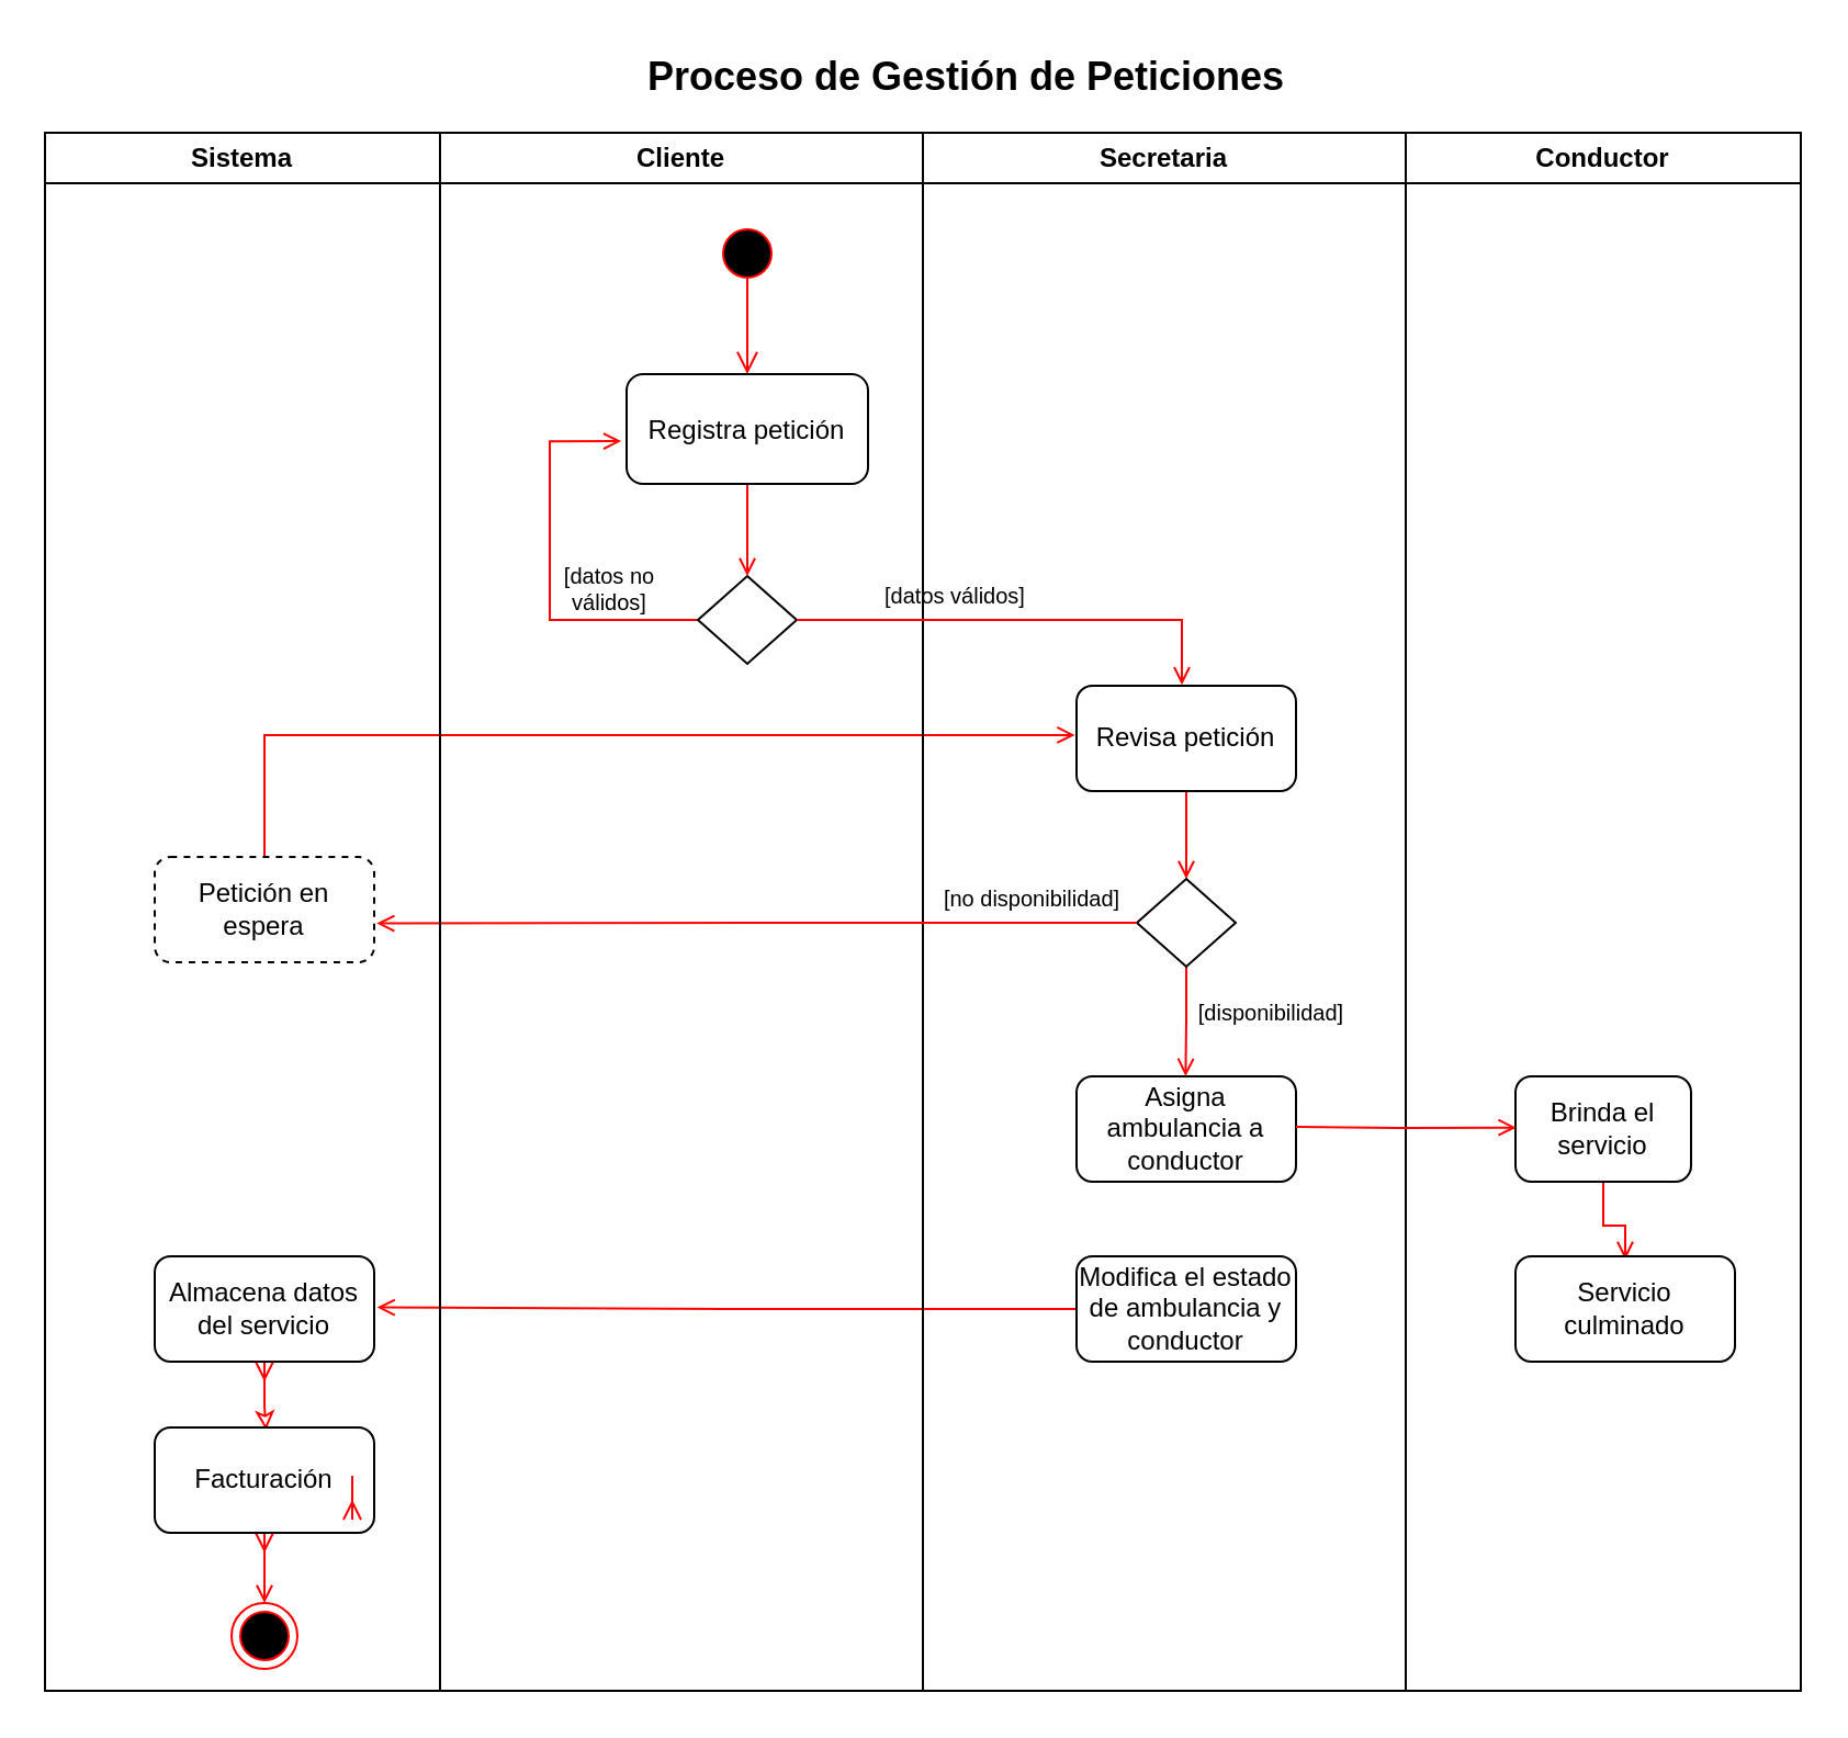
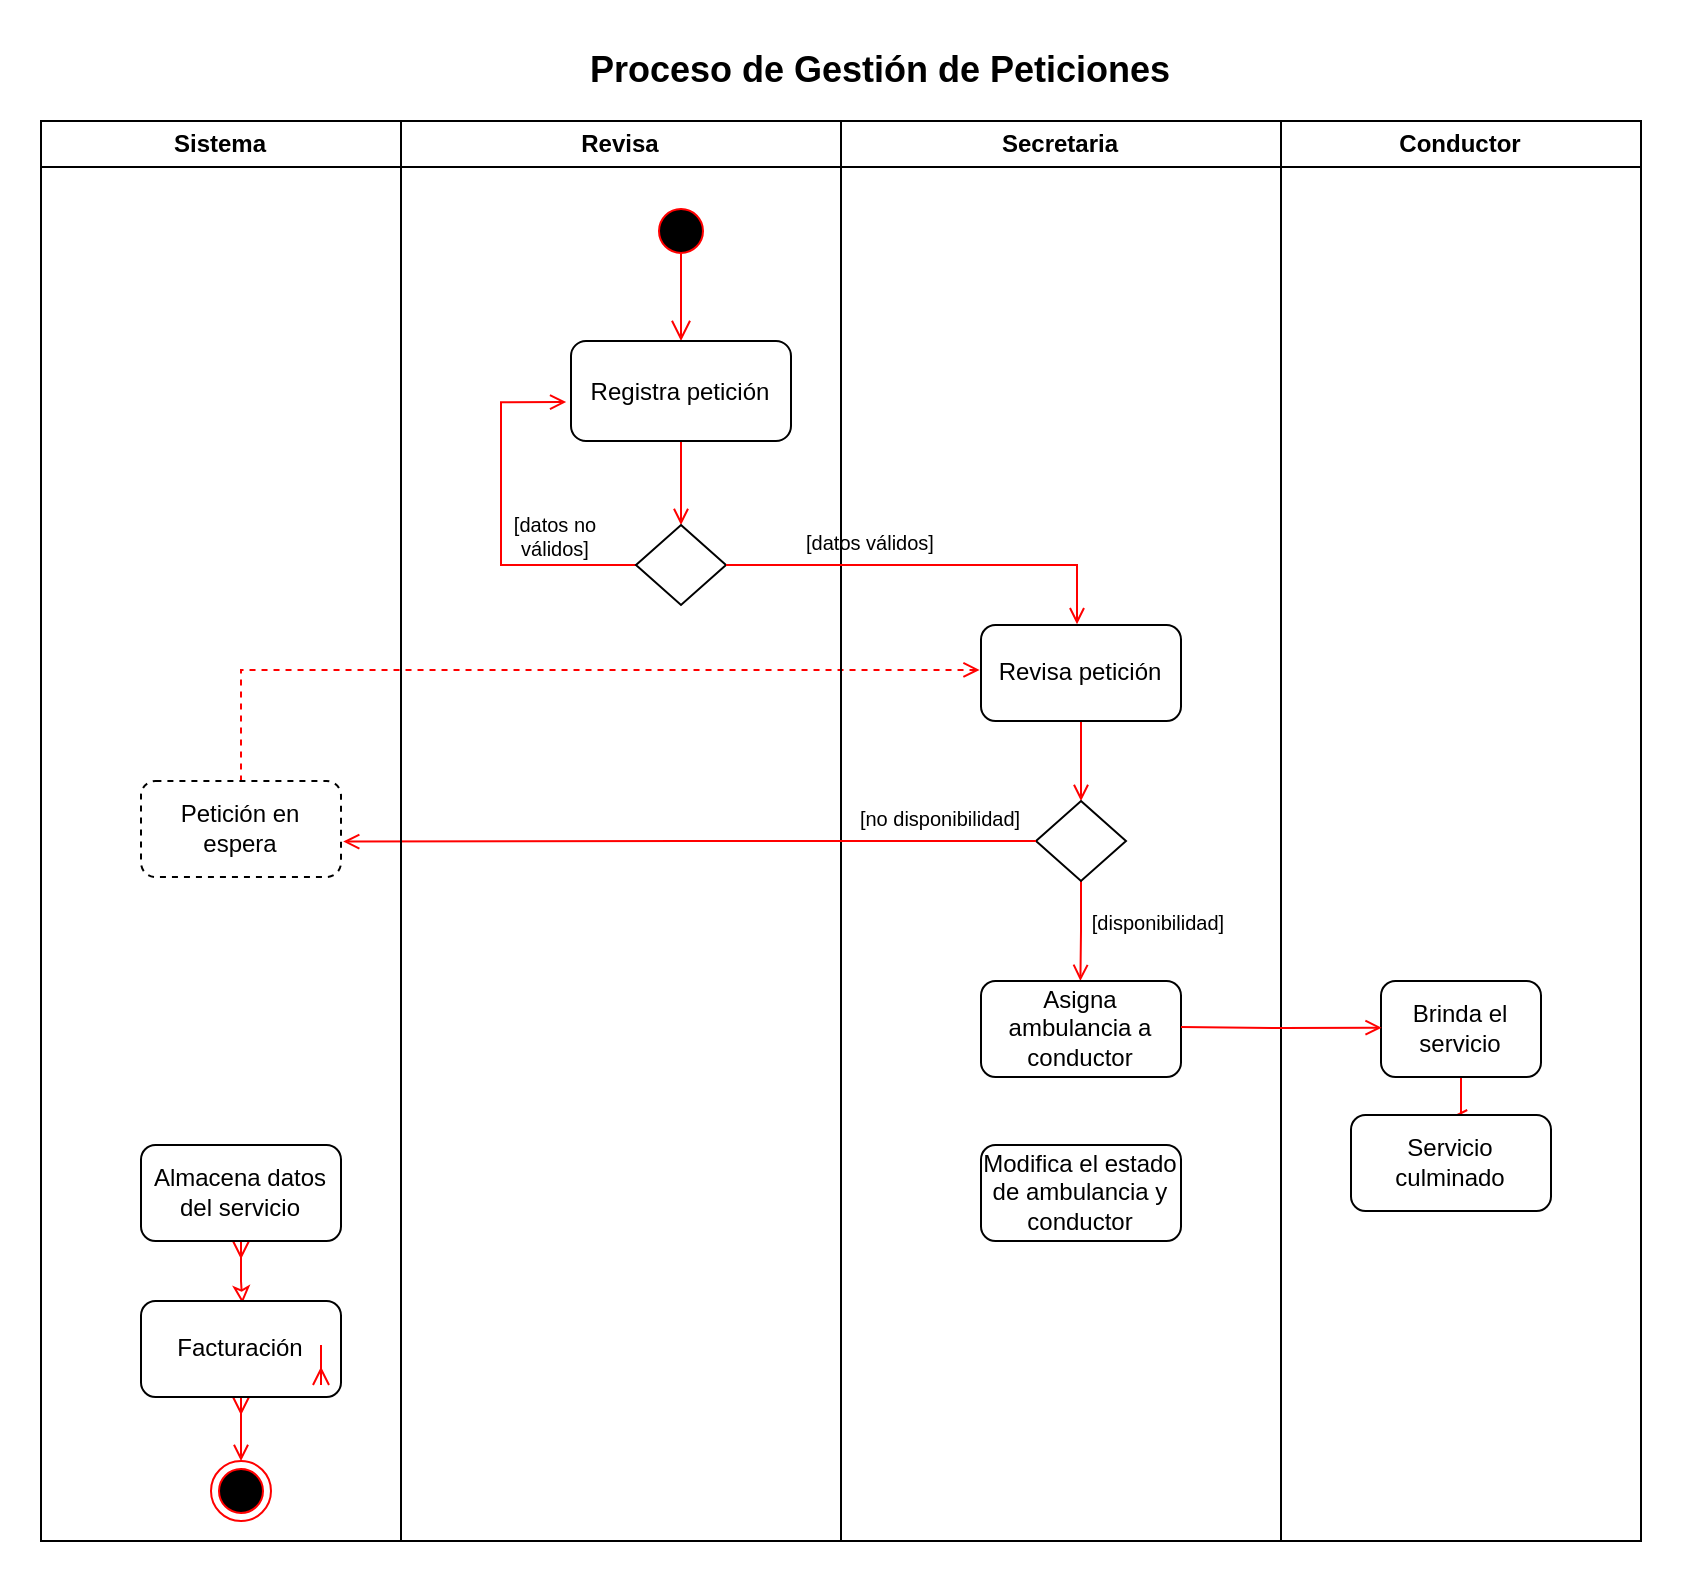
  <mxCell id="0" />
  <mxCell id="1" parent="0" />
- <mxCell id="2" style="edgeStyle=orthogonalEdgeStyle;rounded=0;orthogonalLoop=1;jettySize=auto;html=1;entryX=-0.007;entryY=0.468;entryDx=0;entryDy=0;entryPerimeter=0;fontSize=10;strokeColor=#FF0000;endArrow=open;endFill=0;exitX=0.5;exitY=0.005;exitDx=0;exitDy=0;exitPerimeter=0;" edge="1" parent="1" source="35" target="15"><mxGeometry relative="1" as="geometry"><mxPoint x="280" y="412" as="sourcePoint" /><Array as="points"><mxPoint x="120" y="335" /></Array></mxGeometry></mxCell>
- <mxCell id="3" style="edgeStyle=orthogonalEdgeStyle;rounded=0;orthogonalLoop=1;jettySize=auto;html=1;entryX=1.013;entryY=0.485;entryDx=0;entryDy=0;entryPerimeter=0;fontSize=10;strokeColor=#FF0000;endArrow=open;endFill=0;" edge="1" parent="1" source="21" target="34"><mxGeometry relative="1" as="geometry" /></mxCell>
- <mxCell id="4" value="Cliente" style="swimlane;whiteSpace=wrap" parent="1" vertex="1"><mxGeometry x="200" y="60" width="220" height="710" as="geometry" /></mxCell>
+ <mxCell id="2" style="edgeStyle=orthogonalEdgeStyle;rounded=0;orthogonalLoop=1;jettySize=auto;html=1;entryX=-0.007;entryY=0.468;entryDx=0;entryDy=0;entryPerimeter=0;fontSize=10;strokeColor=#FF0000;endArrow=open;endFill=0;exitX=0.5;exitY=0.005;exitDx=0;exitDy=0;exitPerimeter=0;dashed=1;" edge="1" parent="1" source="35" target="15"><mxGeometry relative="1" as="geometry"><mxPoint x="280" y="412" as="sourcePoint" /><Array as="points"><mxPoint x="120" y="335" /></Array></mxGeometry></mxCell>
+ <mxCell id="4" value="Revisa" style="swimlane;whiteSpace=wrap" parent="1" vertex="1"><mxGeometry x="200" y="60" width="220" height="710" as="geometry" /></mxCell>
  <mxCell id="5" value="" style="ellipse;shape=startState;fillColor=#000000;strokeColor=#ff0000;" parent="4" vertex="1"><mxGeometry x="125" y="40" width="30" height="30" as="geometry" /></mxCell>
  <mxCell id="6" value="" style="edgeStyle=elbowEdgeStyle;elbow=horizontal;verticalAlign=bottom;endArrow=open;endSize=8;strokeColor=#FF0000;endFill=1;rounded=0;exitX=0.5;exitY=0.882;exitDx=0;exitDy=0;exitPerimeter=0;" parent="4" source="5" target="8" edge="1"><mxGeometry x="40" y="20" as="geometry"><mxPoint x="55" y="90" as="targetPoint" /></mxGeometry></mxCell>
  <mxCell id="7" style="edgeStyle=orthogonalEdgeStyle;rounded=0;orthogonalLoop=1;jettySize=auto;html=1;entryX=0.5;entryY=0;entryDx=0;entryDy=0;fontSize=18;fillColor=#f8cecc;strokeColor=#FF0000;endArrow=open;endFill=0;" edge="1" parent="4" source="8" target="10"><mxGeometry relative="1" as="geometry" /></mxCell>
  <mxCell id="8" value="Registra petición" style="rounded=1;" parent="4" vertex="1"><mxGeometry x="85" y="110" width="110" height="50" as="geometry" /></mxCell>
  <mxCell id="9" style="edgeStyle=orthogonalEdgeStyle;rounded=0;orthogonalLoop=1;jettySize=auto;html=1;fontSize=18;strokeColor=#FF0000;entryX=-0.022;entryY=0.611;entryDx=0;entryDy=0;entryPerimeter=0;exitX=0;exitY=0.5;exitDx=0;exitDy=0;endArrow=open;endFill=0;" edge="1" parent="4" source="10" target="8"><mxGeometry relative="1" as="geometry"><mxPoint x="95" y="322" as="targetPoint" /><Array as="points"><mxPoint x="50" y="222" /><mxPoint x="50" y="141" /></Array></mxGeometry></mxCell>
  <mxCell id="10" value="" style="rhombus;" parent="4" vertex="1"><mxGeometry x="117.5" y="202" width="45" height="40" as="geometry" /></mxCell>
  <mxCell id="11" value="[datos no&lt;br&gt;válidos]" style="text;html=1;strokeColor=none;fillColor=none;align=center;verticalAlign=middle;whiteSpace=wrap;rounded=0;fontSize=10;" vertex="1" parent="4"><mxGeometry x="45" y="199" width="65" height="18" as="geometry" /></mxCell>
  <mxCell id="12" value="[datos válidos]" style="text;html=1;strokeColor=none;fillColor=none;align=center;verticalAlign=middle;whiteSpace=wrap;rounded=0;fontSize=10;" vertex="1" parent="4"><mxGeometry x="195" y="202" width="80" height="18" as="geometry" /></mxCell>
  <mxCell id="13" value="Secretaria" style="swimlane;whiteSpace=wrap" parent="1" vertex="1"><mxGeometry x="420" y="60" width="220" height="710" as="geometry" /></mxCell>
  <mxCell id="14" style="edgeStyle=orthogonalEdgeStyle;rounded=0;orthogonalLoop=1;jettySize=auto;html=1;entryX=0.5;entryY=0;entryDx=0;entryDy=0;fontSize=10;strokeColor=#FF0000;endArrow=open;endFill=0;" edge="1" parent="13" source="15" target="17"><mxGeometry relative="1" as="geometry" /></mxCell>
  <mxCell id="15" value="Revisa petición" style="rounded=1;whiteSpace=wrap;html=1;fontSize=12;fillColor=default;" vertex="1" parent="13"><mxGeometry x="70" y="252" width="100" height="48" as="geometry" /></mxCell>
  <mxCell id="16" style="edgeStyle=orthogonalEdgeStyle;rounded=0;orthogonalLoop=1;jettySize=auto;html=1;entryX=0.497;entryY=0;entryDx=0;entryDy=0;entryPerimeter=0;fontSize=10;strokeColor=#FF0000;endArrow=open;endFill=0;" edge="1" parent="13" source="17" target="20"><mxGeometry relative="1" as="geometry" /></mxCell>
  <mxCell id="17" value="" style="rhombus;" vertex="1" parent="13"><mxGeometry x="97.5" y="340" width="45" height="40" as="geometry" /></mxCell>
  <mxCell id="18" value="[no disponibilidad]" style="text;html=1;strokeColor=none;fillColor=none;align=center;verticalAlign=middle;whiteSpace=wrap;rounded=0;fontSize=10;" vertex="1" parent="13"><mxGeometry x="-20" y="340" width="140" height="18" as="geometry" /></mxCell>
  <mxCell id="19" value="[disponibilidad]" style="text;html=1;strokeColor=none;fillColor=none;align=center;verticalAlign=middle;whiteSpace=wrap;rounded=0;fontSize=10;" vertex="1" parent="13"><mxGeometry x="100" y="392" width="117.5" height="18" as="geometry" /></mxCell>
  <mxCell id="20" value="Asigna ambulancia a conductor" style="rounded=1;whiteSpace=wrap;html=1;fontSize=12;fillColor=default;" vertex="1" parent="13"><mxGeometry x="70" y="430" width="100" height="48" as="geometry" /></mxCell>
  <mxCell id="21" value="Modifica el estado de ambulancia y conductor" style="rounded=1;whiteSpace=wrap;html=1;fontSize=12;fillColor=default;" vertex="1" parent="13"><mxGeometry x="70" y="512" width="100" height="48" as="geometry" /></mxCell>
  <mxCell id="22" value="&lt;font style=&quot;font-size: 18px&quot;&gt;Proceso de Gestión de Peticiones&lt;/font&gt;" style="text;html=1;strokeColor=none;fillColor=none;align=center;verticalAlign=middle;whiteSpace=wrap;rounded=0;fontStyle=1" vertex="1" parent="1"><mxGeometry x="280" y="20" width="320" height="30" as="geometry" /></mxCell>
  <mxCell id="23" style="edgeStyle=orthogonalEdgeStyle;rounded=0;orthogonalLoop=1;jettySize=auto;html=1;fontSize=18;strokeColor=#FF0000;exitX=1;exitY=0.5;exitDx=0;exitDy=0;entryX=0.48;entryY=-0.008;entryDx=0;entryDy=0;entryPerimeter=0;endArrow=open;endFill=0;" edge="1" parent="1" source="10" target="15"><mxGeometry relative="1" as="geometry"><mxPoint x="450" y="272" as="targetPoint" /><Array as="points"><mxPoint x="538" y="282" /></Array></mxGeometry></mxCell>
  <mxCell id="24" value="Conductor" style="swimlane;whiteSpace=wrap" vertex="1" parent="1"><mxGeometry x="640" y="60" width="180" height="710" as="geometry" /></mxCell>
  <mxCell id="25" style="edgeStyle=orthogonalEdgeStyle;rounded=0;orthogonalLoop=1;jettySize=auto;html=1;entryX=0.5;entryY=0.031;entryDx=0;entryDy=0;entryPerimeter=0;fontSize=10;strokeColor=#FF0000;endArrow=open;endFill=0;" edge="1" parent="24" source="26" target="27"><mxGeometry relative="1" as="geometry" /></mxCell>
  <mxCell id="26" value="Brinda el servicio" style="rounded=1;whiteSpace=wrap;html=1;fontSize=12;fillColor=default;" vertex="1" parent="24"><mxGeometry x="50" y="430" width="80" height="48" as="geometry" /></mxCell>
- <mxCell id="27" value="Servicio culminado" style="rounded=1;whiteSpace=wrap;html=1;fontSize=12;fillColor=default;" vertex="1" parent="24"><mxGeometry x="50" y="512" width="100" height="48" as="geometry" /></mxCell>
+ <mxCell id="27" value="Servicio culminado" style="rounded=1;whiteSpace=wrap;html=1;fontSize=12;fillColor=default;" vertex="1" parent="24"><mxGeometry x="35" y="497" width="100" height="48" as="geometry" /></mxCell>
  <mxCell id="28" style="edgeStyle=orthogonalEdgeStyle;rounded=0;orthogonalLoop=1;jettySize=auto;html=1;entryX=1.011;entryY=0.631;entryDx=0;entryDy=0;entryPerimeter=0;fontSize=10;strokeColor=#FF0000;endArrow=open;endFill=0;" edge="1" parent="1" source="17" target="35"><mxGeometry relative="1" as="geometry" /></mxCell>
  <mxCell id="29" style="edgeStyle=orthogonalEdgeStyle;rounded=0;orthogonalLoop=1;jettySize=auto;html=1;entryX=0.004;entryY=0.486;entryDx=0;entryDy=0;entryPerimeter=0;fontSize=10;strokeColor=#FF0000;endArrow=open;endFill=0;" edge="1" parent="1" target="26"><mxGeometry relative="1" as="geometry"><mxPoint x="590" y="513" as="sourcePoint" /></mxGeometry></mxCell>
  <mxCell id="30" value="Sistema" style="swimlane;whiteSpace=wrap" vertex="1" parent="1"><mxGeometry x="20" y="60" width="180" height="710" as="geometry" /></mxCell>
  <mxCell id="31" style="edgeStyle=orthogonalEdgeStyle;rounded=0;orthogonalLoop=1;jettySize=auto;html=1;entryX=0.5;entryY=0;entryDx=0;entryDy=0;fontSize=10;startArrow=ERmany;startFill=0;endArrow=open;endFill=0;strokeColor=#FF0000;" edge="1" parent="30" source="37" target="32"><mxGeometry relative="1" as="geometry" /></mxCell>
  <mxCell id="32" value="" style="ellipse;shape=endState;fillColor=#000000;strokeColor=#ff0000" vertex="1" parent="30"><mxGeometry x="85" y="670" width="30" height="30" as="geometry" /></mxCell>
  <mxCell id="33" style="edgeStyle=orthogonalEdgeStyle;rounded=0;orthogonalLoop=1;jettySize=auto;html=1;entryX=0.507;entryY=0.024;entryDx=0;entryDy=0;entryPerimeter=0;fontSize=10;startArrow=ERmany;startFill=0;endArrow=classic;endFill=0;strokeColor=#FF0000;" edge="1" parent="30" source="34" target="37"><mxGeometry relative="1" as="geometry" /></mxCell>
  <mxCell id="34" value="Almacena datos del servicio" style="rounded=1;whiteSpace=wrap;html=1;fontSize=12;fillColor=default;" vertex="1" parent="30"><mxGeometry x="50" y="512" width="100" height="48" as="geometry" /></mxCell>
  <mxCell id="35" value="Petición en espera" style="rounded=1;whiteSpace=wrap;html=1;fontSize=12;fillColor=default;dashed=1;" vertex="1" parent="30"><mxGeometry x="50" y="330" width="100" height="48" as="geometry" /></mxCell>
  <mxCell id="36" value="" style="group" vertex="1" connectable="0" parent="30"><mxGeometry x="50" y="590" width="100" height="48" as="geometry" /></mxCell>
  <mxCell id="37" value="Facturación" style="rounded=1;whiteSpace=wrap;html=1;fontSize=12;fillColor=default;" vertex="1" parent="36"><mxGeometry width="100" height="48" as="geometry" /></mxCell>
  <mxCell id="38" value="" style="endArrow=none;html=1;rounded=0;fontSize=10;strokeColor=#FF0000;startArrow=ERmany;startFill=0;" edge="1" parent="36"><mxGeometry width="50" height="50" relative="1" as="geometry"><mxPoint x="90" y="42" as="sourcePoint" /><mxPoint x="90" y="22" as="targetPoint" /></mxGeometry></mxCell>
